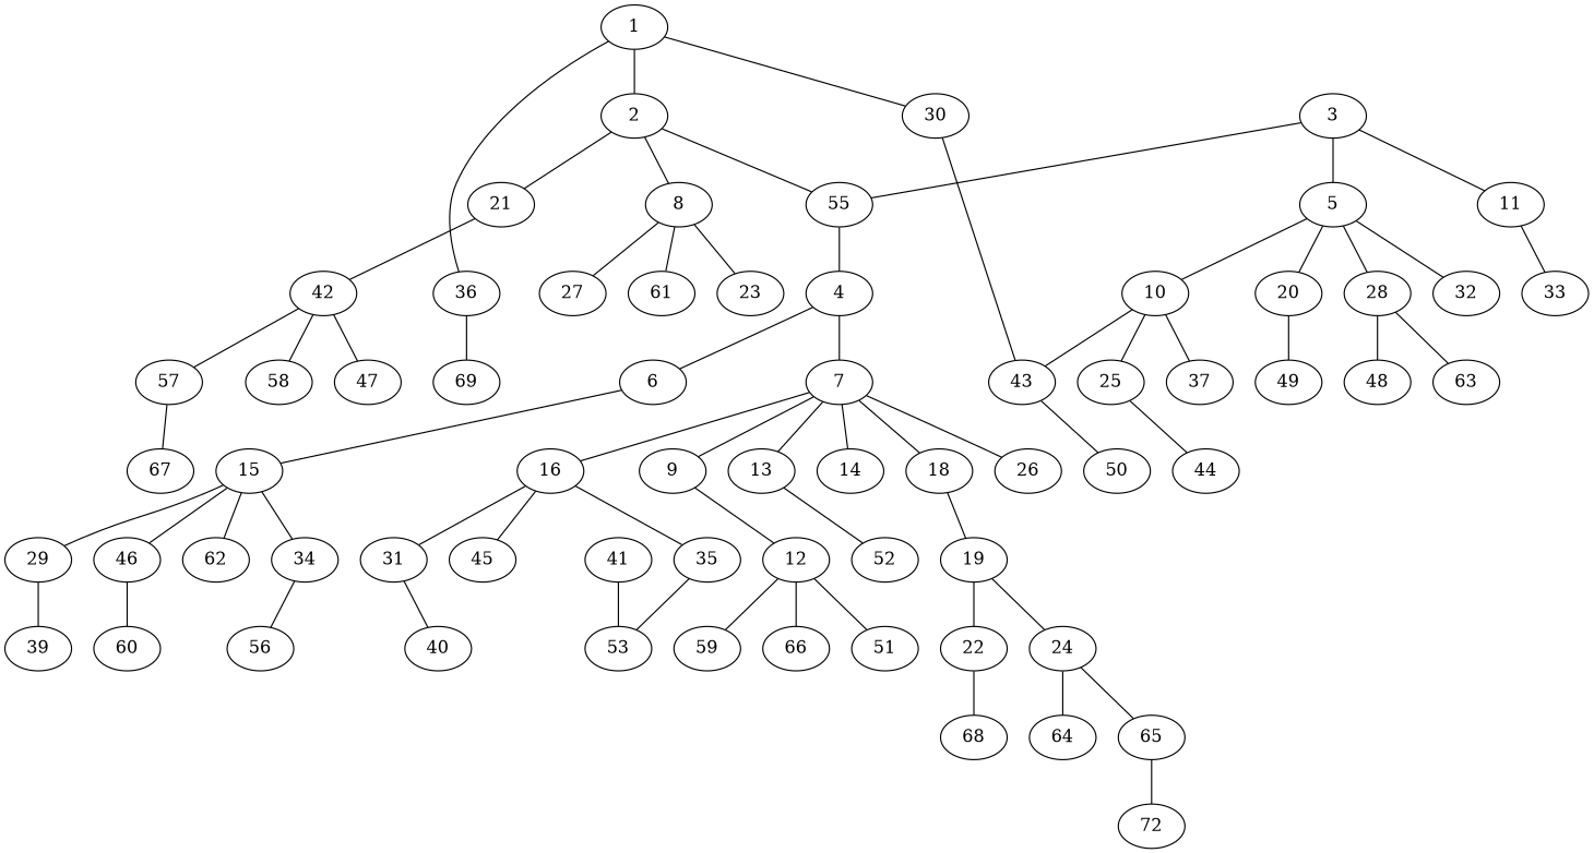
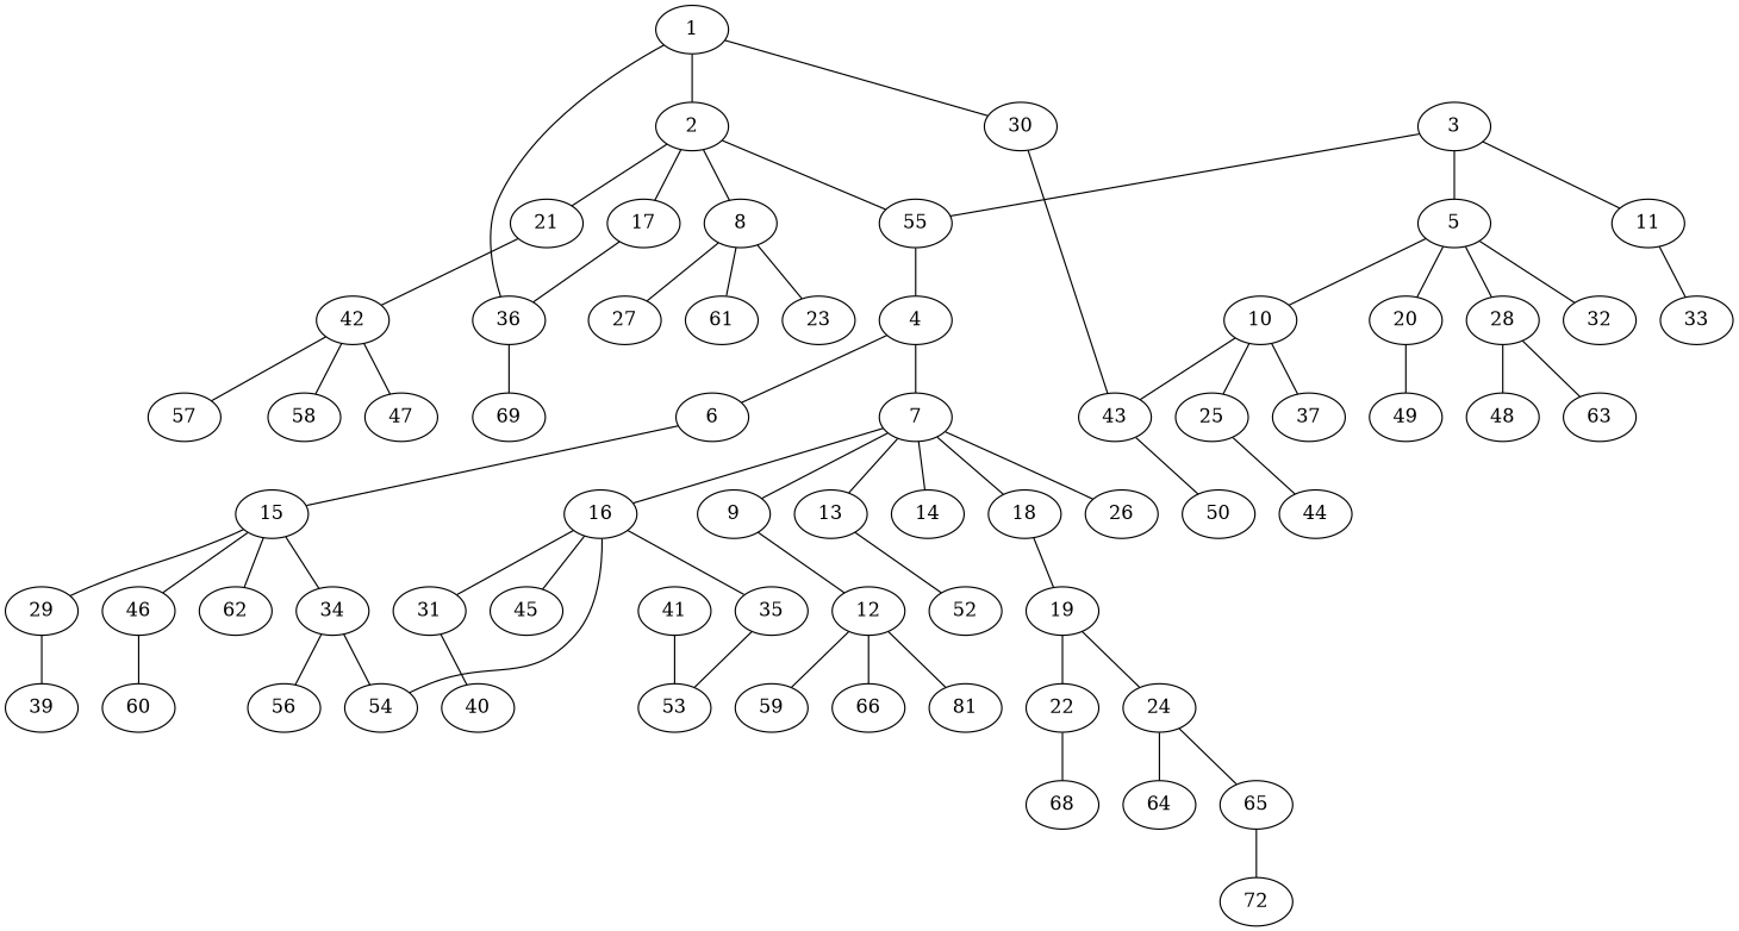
  graph {
    1
    2
    30
    36
    8
+   17
    21
    55
    43
    69
    3
    5
    11
    23
    27
    61
    42
    50
    4
    6
    7
    10
    20
    28
    32
    33
    47
    57
    58
    15
    9
    13
    14
    16
    18
    26
    25
    37
    49
    48
    63
    41
    53
    29
    34
    46
    62
    12
    52
    31
    35
    45
+   54
    19
    44
    39
    56
    60
-   51
+   51 [label=81]
    59
    66
    40
    22
    24
    68
    64
    65
    n68 [label=72]
-   67
    1 -- 2
    1 -- 30
    1 -- 36
    2 -- 8
+   2 -- 17
    2 -- 21
    2 -- 55
    30 -- 43
    36 -- 69
    8 -- 23
    8 -- 27
    8 -- 61
+   17 -- 36
    21 -- 42
    55 -- 4
    43 -- 50
    3 -- 55
    3 -- 5
    3 -- 11
    5 -- 10
    5 -- 20
    5 -- 28
    5 -- 32
    11 -- 33
    42 -- 47
    42 -- 57
    42 -- 58
    4 -- 6
    4 -- 7
    6 -- 15
    7 -- 9
    7 -- 13
    7 -- 14
    7 -- 16
    7 -- 18
    7 -- 26
    10 -- 43
    10 -- 25
    10 -- 37
    20 -- 49
    28 -- 48
    28 -- 63
-   57 -- 67
    15 -- 29
    15 -- 34
    15 -- 46
    15 -- 62
    9 -- 12
    13 -- 52
    16 -- 31
    16 -- 35
    16 -- 45
+   16 -- 54
    18 -- 19
    25 -- 44
    41 -- 53
    29 -- 39
+   34 -- 54
    34 -- 56
    46 -- 60
    12 -- 51
    12 -- 59
    12 -- 66
    31 -- 40
    35 -- 53
    19 -- 22
    19 -- 24
    22 -- 68
    24 -- 64
    24 -- 65
    65 -- n68
  }
